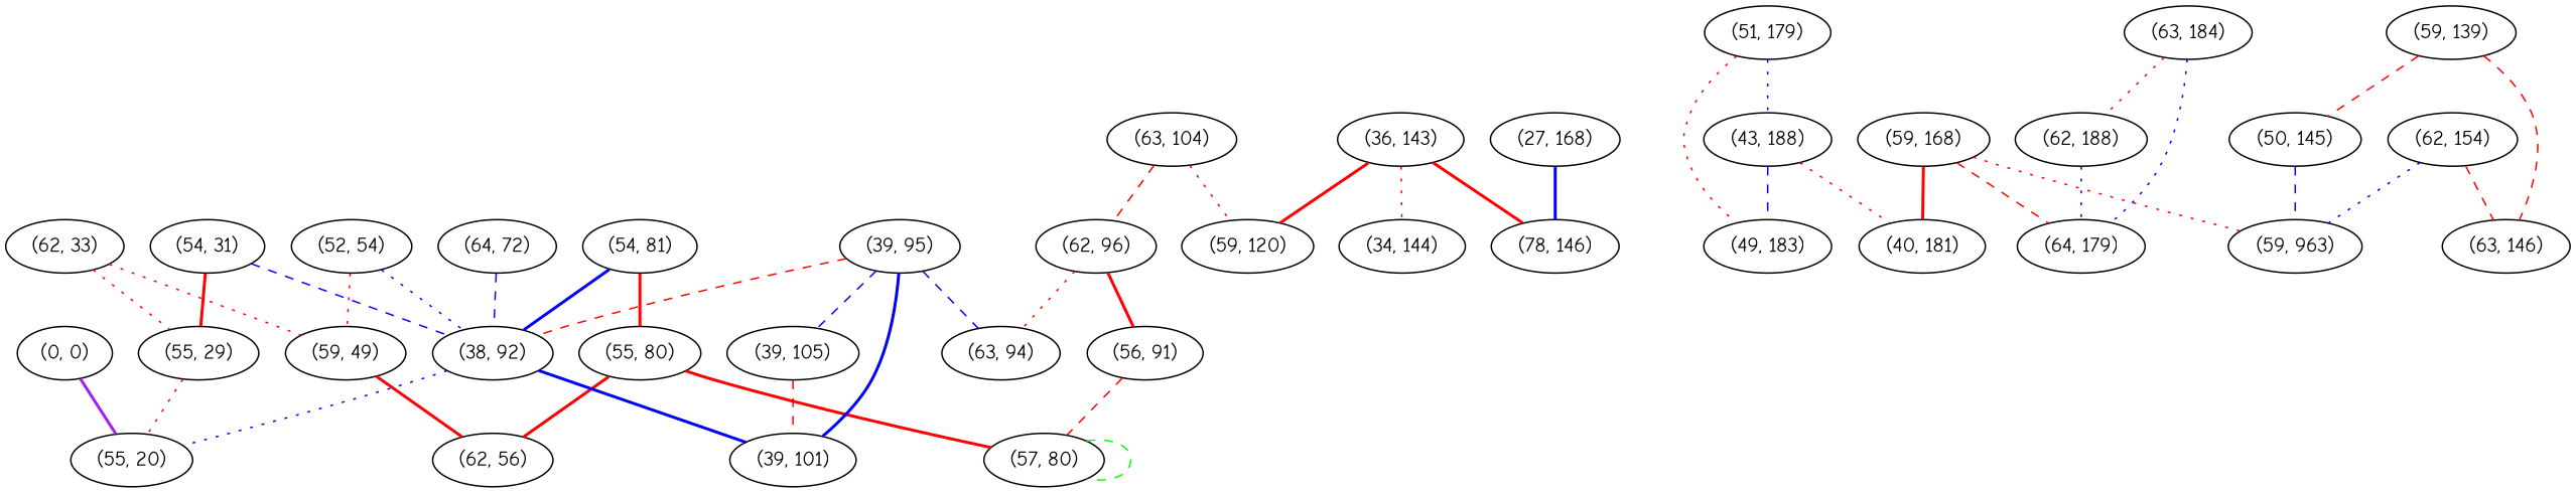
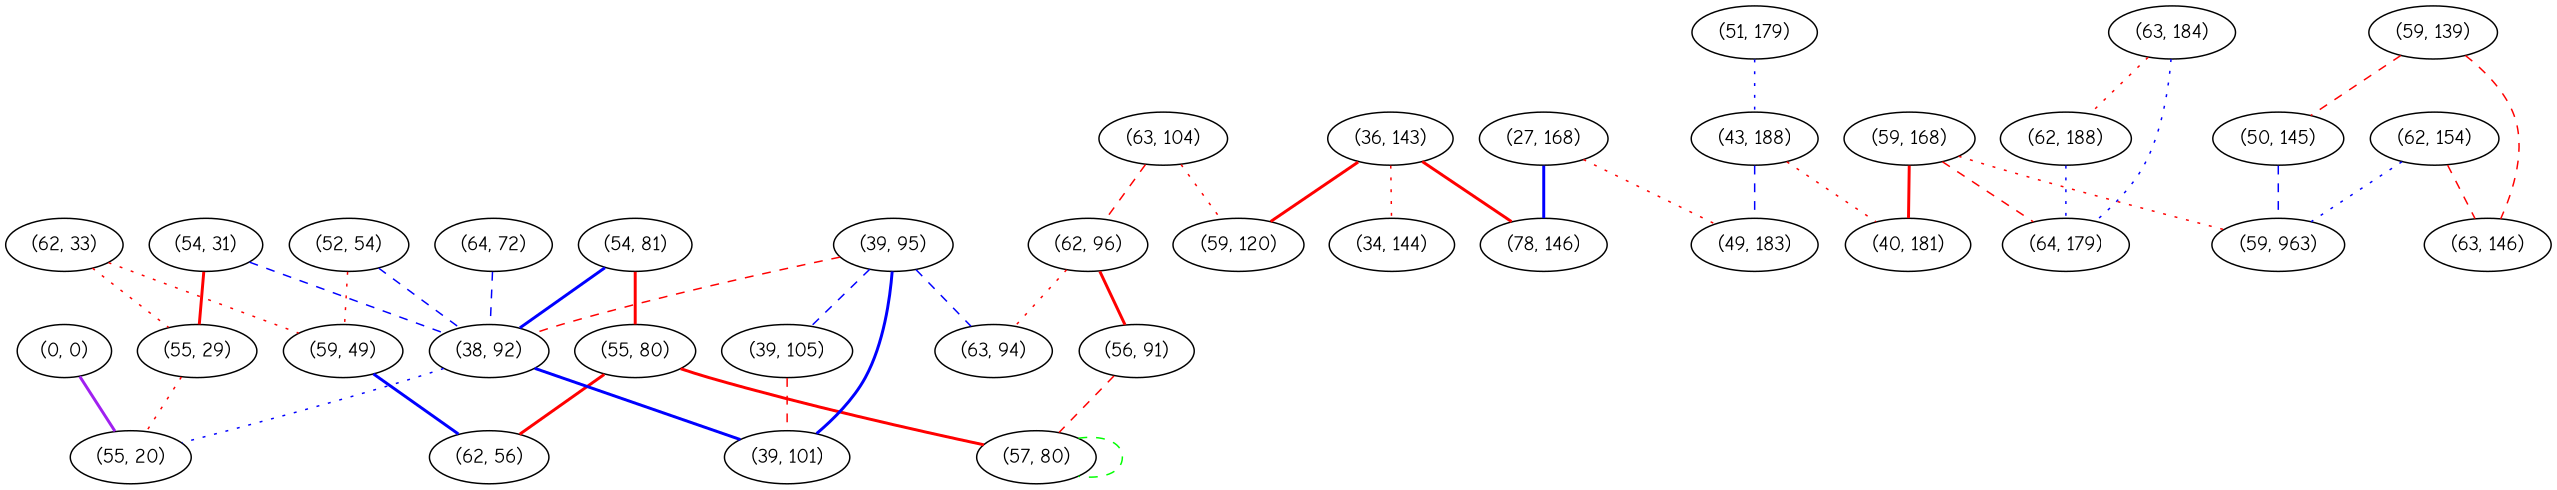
  graph {
    fontname="Comic Neue"
    node [fontname="Comic Neue"]
    edge [color=red fontname="Comic Neue" style=dotted weight=1]
    "(62, 33)"
    "(59, 49)"
    "(55, 29)"
    "(62, 56)"
    "(55, 20)"
    "(51, 179)"
    "(43, 188)"
    "(49, 183)"
    "(40, 181)"
    "(36, 143)"
    "(59, 120)"
    "(34, 144)"
    n13 [label="(78, 146)"]
    "(63, 184)"
    "(62, 188)"
    "(64, 179)"
    "(62, 154)"
    "(63, 146)"
    n19 [label="(59, 963)"]
    "(63, 104)"
    "(62, 96)"
    "(56, 91)"
    "(63, 94)"
    "(57, 80)"
    "(54, 81)"
    "(55, 80)"
    "(38, 92)"
    "(39, 101)"
    "(59, 139)"
    "(50, 145)"
    "(59, 168)"
    "(54, 31)"
    "(39, 95)"
    "(39, 105)"
    "(0, 0)"
    "(52, 54)"
    "(27, 168)"
    "(64, 72)"
    "(62, 33)" -- "(59, 49)"
    "(62, 33)" -- "(55, 29)"
-   "(59, 49)" -- "(62, 56)" [style=bold]
+   "(59, 49)" -- "(62, 56)" [color=blue style=bold]
    "(55, 29)" -- "(55, 20)"
    "(51, 179)" -- "(43, 188)" [color=blue weight=3]
-   "(51, 179)" -- "(49, 183)"
+   "(27, 168)" -- "(49, 183)"
    "(43, 188)" -- "(49, 183)" [color=blue style=dashed weight=3]
    "(43, 188)" -- "(40, 181)"
    "(36, 143)" -- "(59, 120)" [style=bold]
    "(36, 143)" -- "(34, 144)"
    "(36, 143)" -- n13 [style=bold]
    "(63, 184)" -- "(62, 188)"
    "(63, 184)" -- "(64, 179)" [color=blue weight=3]
    "(62, 188)" -- "(64, 179)" [color=blue weight=3]
    "(62, 154)" -- "(63, 146)" [style=dashed]
    "(62, 154)" -- n19 [color=blue weight=3]
    "(63, 104)" -- "(59, 120)"
    "(63, 104)" -- "(62, 96)" [style=dashed]
    "(62, 96)" -- "(56, 91)" [style=bold]
    "(62, 96)" -- "(63, 94)"
    "(56, 91)" -- "(57, 80)" [style=dashed]
    "(57, 80)" -- "(57, 80)" [color=green style=dashed weight=2]
    "(54, 81)" -- "(55, 80)" [style=bold]
    "(54, 81)" -- "(38, 92)" [color=blue style=bold weight=3]
    "(55, 80)" -- "(62, 56)" [style=bold]
    "(55, 80)" -- "(57, 80)" [style=bold]
    "(38, 92)" -- "(55, 20)" [color=blue weight=3]
    "(38, 92)" -- "(39, 101)" [color=blue style=bold weight=3]
    "(59, 139)" -- "(63, 146)" [style=dashed]
    "(59, 139)" -- "(50, 145)" [style=dashed]
    "(50, 145)" -- n19 [color=blue style=dashed weight=3]
    "(59, 168)" -- "(40, 181)" [style=bold]
    "(59, 168)" -- "(64, 179)" [style=dashed]
    "(59, 168)" -- n19
    "(54, 31)" -- "(55, 29)" [style=bold]
    "(54, 31)" -- "(38, 92)" [color=blue style=dashed weight=3]
    "(39, 95)" -- "(63, 94)" [color=blue style=dashed weight=3]
    "(39, 95)" -- "(38, 92)" [style=dashed]
    "(39, 95)" -- "(39, 101)" [color=blue style=bold weight=3]
    "(39, 95)" -- "(39, 105)" [color=blue style=dashed weight=3]
    "(39, 105)" -- "(39, 101)" [style=dashed]
    "(0, 0)" -- "(55, 20)" [color=purple style=bold weight=4]
    "(52, 54)" -- "(59, 49)"
-   "(52, 54)" -- "(38, 92)" [color=blue weight=3]
+   "(52, 54)" -- "(38, 92)" [color=blue style=dashed weight=3]
    "(27, 168)" -- n13 [color=blue style=bold weight=3]
    "(64, 72)" -- "(38, 92)" [color=blue style=dashed weight=3]
  }
